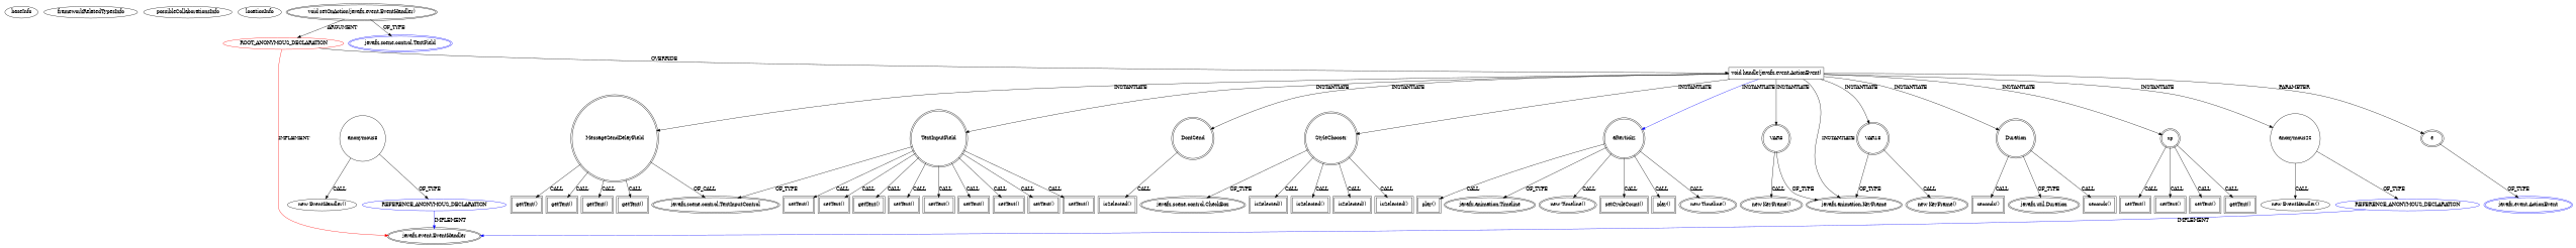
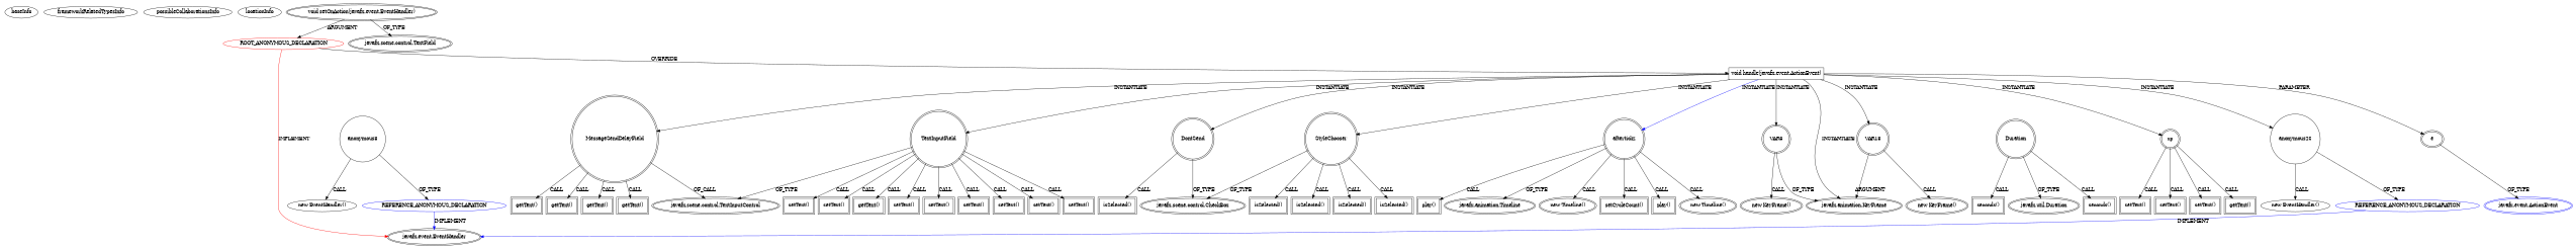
  digraph {
    node [isFrameworkType=true vertexType=INSIDE_CALL peripheries=2 shape=box]
    baseInfo [category=extension_graph graphId=1485 isAnonymous=true possibleRelation=true isFrameworkType="" vertexType="" peripheries="" shape=""]
    frameworkRelatedTypesInfo [0="javafx.event.EventHandler" isFrameworkType="" vertexType="" peripheries="" shape=""]
    possibleCollaborationsInfo [0="1485~OVERRIDING_METHOD_DECLARATION-INSTANTIATION-~javafx.event.EventHandler ~javafx.event.EventHandler ~true~true" isFrameworkType="" vertexType="" peripheries="" shape=""]
    locationInfo [contextSignature="void start(javafx.stage.Stage)" filePath="/Totenfluch-TPrivateChat-Client/TPrivateChat-Client-master/TPvtChat-C/src/me/Totenfluch/pack/Main.java" graphId=1485 projectName="Totenfluch-TPrivateChat-Client" isFrameworkType="" vertexType="" peripheries="" shape=""]
    n5 [color=red isFrameworkType=false label=ROOT_ANONYMOUS_DECLARATION vertexType=ROOT_ANONYMOUS_DECLARATION peripheries="" shape=""]
    n6 [label="javafx.event.EventHandler" vertexType=FRAMEWORK_INTERFACE_TYPE shape=""]
    n7 [isFrameworkType=false label="void handle(javafx.event.ActionEvent)" vertexType=OVERRIDING_METHOD_DECLARATION peripheries=""]
    n8 [label=e vertexType=PARAMETER_DECLARATION shape=""]
    n9 [label=TextInputField shape=circle vertexType=VARIABLE_EXPRESION]
    n10 [label=MessageSendDelayField shape=circle vertexType=VARIABLE_EXPRESION]
    n11 [label=StyleChooser shape=circle vertexType=VARIABLE_EXPRESION]
    n12 [label=aftertickz shape=circle vertexType=VARIABLE_EXPRESION]
    n13 [label=VAR6 shape=circle vertexType=VARIABLE_EXPRESION]
    n14 [label=Duration shape=circle vertexType=VARIABLE_EXPRESION]
    n15 [label=xp shape=circle vertexType=VARIABLE_EXPRESION]
    n16 [label=VAR18 shape=circle vertexType=VARIABLE_EXPRESION]
    n17 [isFrameworkType=false label=anonymous20 shape=circle vertexType=VARIABLE_EXPRESION peripheries=""]
    n18 [label=DontSend shape=circle vertexType=VARIABLE_EXPRESION]
    n19 [label="javafx.animation.KeyFrame" vertexType=FRAMEWORK_CLASS_TYPE shape=""]
    n20 [label="void setOnAction(javafx.event.EventHandler)" vertexType=OUTSIDE_CALL shape=""]
-   n21 [label="javafx.scene.control.TextField" vertexType=FRAMEWORK_CLASS_TYPE color=blue shape=""]
+   n21 [label="javafx.scene.control.TextField" vertexType=FRAMEWORK_CLASS_TYPE shape=""]
    n22 [color=blue label="javafx.event.ActionEvent" vertexType=FRAMEWORK_CLASS_TYPE shape=""]
    n23 [label="javafx.scene.control.TextInputControl" vertexType=FRAMEWORK_CLASS_TYPE shape=""]
    n24 [label="getText()"]
    n25 [label="setText()"]
    n26 [label="setText()"]
    n27 [label="setText()"]
    n28 [label="setText()"]
    n29 [label="setText()"]
    n30 [label="setText()"]
    n31 [label="setText()"]
    n32 [label="setText()"]
    n33 [label="getText()"]
    n34 [label="getText()"]
    n35 [label="getText()"]
    n36 [label="getText()"]
    n37 [label="javafx.scene.control.CheckBox" vertexType=FRAMEWORK_CLASS_TYPE shape=""]
    n38 [label="isSelected()"]
    n39 [label="isSelected()"]
    n40 [label="isSelected()"]
    n41 [label="isSelected()"]
    n42 [label="javafx.animation.Timeline" vertexType=FRAMEWORK_CLASS_TYPE shape=""]
    n43 [label="new Timeline()" vertexType=CONSTRUCTOR_CALL shape=""]
    n44 [label="setCycleCount()"]
    n45 [label="play()"]
    n46 [label="new Timeline()" vertexType=CONSTRUCTOR_CALL shape=""]
    n47 [label="play()"]
    n48 [label="new KeyFrame()" vertexType=CONSTRUCTOR_CALL shape=""]
    n49 [label="javafx.util.Duration" vertexType=FRAMEWORK_CLASS_TYPE shape=""]
    n50 [label="seconds()"]
    n51 [label="seconds()"]
    n52 [isFrameworkType=false label=anonymous8 shape=circle vertexType=VARIABLE_EXPRESION peripheries=""]
    n53 [color=blue isFrameworkType=false label=REFERENCE_ANONYMOUS_DECLARATION vertexType=REFERENCE_ANONYMOUS_DECLARATION peripheries="" shape=""]
    n54 [isFrameworkType=false label="new EventHandler()" vertexType=CONSTRUCTOR_CALL peripheries="" shape=""]
    n55 [label="getText()"]
    n56 [label="setText()"]
    n57 [label="setText()"]
    n58 [label="setText()"]
    n59 [label="new KeyFrame()" vertexType=CONSTRUCTOR_CALL shape=""]
    n60 [color=blue isFrameworkType=false label=REFERENCE_ANONYMOUS_DECLARATION vertexType=REFERENCE_ANONYMOUS_DECLARATION peripheries="" shape=""]
    n61 [isFrameworkType=false label="new EventHandler()" vertexType=CONSTRUCTOR_CALL peripheries="" shape=""]
    n62 [label="isSelected()"]
    n5 -> n6 [color=red label=IMPLEMENT]
    n5 -> n7 [label=OVERRIDE]
    n7 -> n8 [label=PARAMETER]
    n7 -> n9 [label=INSTANTIATE]
    n7 -> n10 [label=INSTANTIATE]
    n7 -> n11 [label=INSTANTIATE]
    n7 -> n12 [color=blue label=INSTANTIATE]
    n7 -> n13 [label=INSTANTIATE]
-   n7 -> n14 [label=INSTANTIATE]
    n7 -> n15 [label=INSTANTIATE]
    n7 -> n16 [label=INSTANTIATE]
    n7 -> n17 [label=INSTANTIATE]
    n7 -> n18 [label=INSTANTIATE]
    n7 -> n19 [label=INSTANTIATE]
    n8 -> n22 [label=OF_TYPE]
    n9 -> n23 [label=OF_TYPE]
    n9 -> n24 [label=CALL]
    n9 -> n25 [label=CALL]
    n9 -> n26 [label=CALL]
    n9 -> n27 [label=CALL]
    n9 -> n28 [label=CALL]
    n9 -> n29 [label=CALL]
    n9 -> n30 [label=CALL]
    n9 -> n31 [label=CALL]
    n9 -> n32 [label=CALL]
    n10 -> n23 [label=OF_CALL]
    n10 -> n33 [label=CALL]
    n10 -> n34 [label=CALL]
    n10 -> n35 [label=CALL]
    n10 -> n36 [label=CALL]
    n11 -> n37 [label=OF_TYPE]
    n11 -> n38 [label=CALL]
    n11 -> n39 [label=CALL]
    n11 -> n40 [label=CALL]
    n11 -> n41 [label=CALL]
    n12 -> n42 [label=OF_TYPE]
    n12 -> n43 [label=CALL]
    n12 -> n44 [label=CALL]
    n12 -> n45 [label=CALL]
    n12 -> n46 [label=CALL]
    n12 -> n47 [label=CALL]
    n13 -> n19 [label=OF_TYPE]
    n13 -> n48 [label=CALL]
    n14 -> n49 [label=OF_TYPE]
    n14 -> n50 [label=CALL]
    n14 -> n51 [label=CALL]
    n15 -> n55 [label=CALL]
    n15 -> n56 [label=CALL]
    n15 -> n57 [label=CALL]
    n15 -> n58 [label=CALL]
-   n16 -> n19 [label=OF_TYPE]
+   n16 -> n19 [label=ARGUMENT]
    n16 -> n59 [label=CALL]
    n17 -> n60 [label=OF_TYPE]
    n17 -> n61 [label=CALL]
+   n18 -> n37 [label=OF_TYPE]
    n18 -> n62 [label=CALL]
    n20 -> n5 [label=ARGUMENT]
    n20 -> n21 [label=OF_TYPE]
    n52 -> n53 [label=OF_TYPE]
    n52 -> n54 [label=CALL]
    n53 -> n6 [color=blue label=IMPLEMENT]
    n60 -> n6 [color=blue label=IMPLEMENT]
  }
